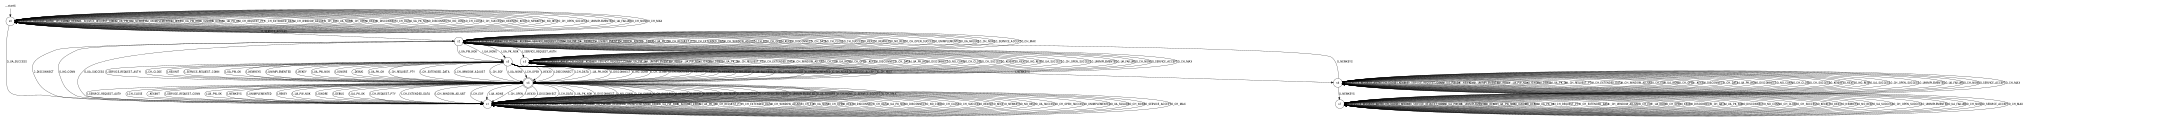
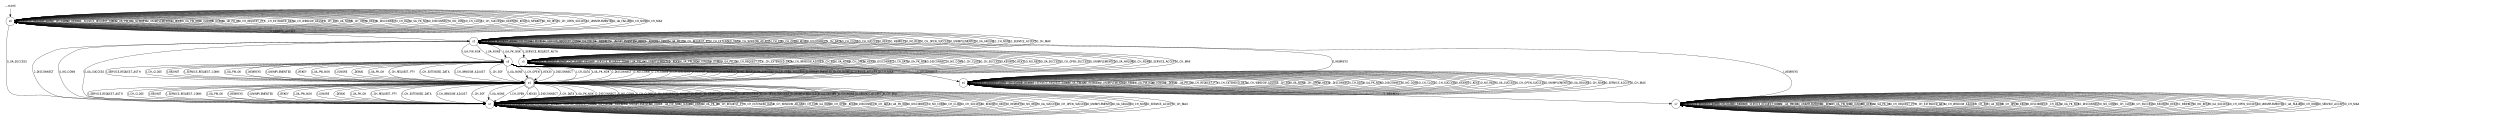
  digraph {
    fontname="Roboto Condensed"
    node [fontname="Roboto Condensed" shape=circle]
    edge [fontname="Roboto Condensed"]
    n1 [label=s0]
    n2 [label=s1]
    n3 [label=s2]
    n4 [label=s3]
    n5 [label=s5]
    n6 [label=s4 shape=doublecircle]
    n7 [label=s6]
    n8 [label=s7]
    n9 [height=0 label=__start4 shape=none width=0]
    n1 -> n1 [label=I_SERVICE_REQUEST_AUTH]
    n1 -> n1 [label=I_CH_CLOSE]
    n1 -> n1 [label=I_KEXINIT]
    n1 -> n1 [label=I_SERVICE_REQUEST_CONN]
    n1 -> n1 [label=I_UA_PW_OK]
    n1 -> n1 [label=I_NEWKEYS]
    n1 -> n1 [label=I_UNIMPLEMENTED]
    n1 -> n1 [label=I_REKEY]
    n1 -> n1 [label=I_UA_PW_NOK]
    n1 -> n1 [label=I_IGNORE]
    n1 -> n1 [label=I_DEBUG]
    n1 -> n1 [label=I_UA_PK_OK]
    n1 -> n1 [label=I_CH_REQUEST_PTY]
    n1 -> n1 [label=I_CH_EXTENDED_DATA]
    n1 -> n1 [label=I_CH_WINDOW_ADJUST]
    n1 -> n1 [label=I_CH_EOF]
    n1 -> n1 [label=I_UA_NONE]
    n1 -> n1 [label=I_CH_OPEN]
    n1 -> n1 [label=I_KEX30]
    n1 -> n1 [label=I_DISCONNECT]
    n1 -> n1 [label=I_CH_DATA]
    n1 -> n1 [label=I_UA_PK_NOK]
    n1 -> n1 [label=O_DISCONNECT]
    n1 -> n1 [label=O_NO_CONN]
    n1 -> n1 [label=O_CH_CLOSE]
    n1 -> n1 [label=O_CH_SUCCESS]
    n1 -> n1 [label=O_KEXINIT]
    n1 -> n1 [label=O_KEX31]
    n1 -> n1 [label=O_NEWKEYS]
    n1 -> n1 [label=O_NO_RESP]
    n1 -> n1 [label=O_CH_OPEN_SUCCESS]
    n1 -> n1 [label=O_UNIMPLEMENTED]
    n1 -> n1 [label=O_UA_FAILURE]
    n1 -> n1 [label=O_CH_NONE]
    n1 -> n1 [label=O_CH_MAX]
    n1 -> n2 [label=O_UA_SUCCESS]
    n1 -> n3 [label=O_SERVICE_ACCEPT]
    n2 -> n2 [label=I_SERVICE_REQUEST_AUTH]
    n2 -> n2 [label=I_CH_CLOSE]
    n2 -> n2 [label=I_KEXINIT]
    n2 -> n2 [label=I_SERVICE_REQUEST_CONN]
    n2 -> n2 [label=I_UA_PW_OK]
    n2 -> n2 [label=I_NEWKEYS]
    n2 -> n2 [label=I_UNIMPLEMENTED]
    n2 -> n2 [label=I_REKEY]
    n2 -> n2 [label=I_UA_PW_NOK]
    n2 -> n2 [label=I_IGNORE]
    n2 -> n2 [label=I_DEBUG]
    n2 -> n2 [label=I_UA_PK_OK]
    n2 -> n2 [label=I_CH_REQUEST_PTY]
    n2 -> n2 [label=I_CH_EXTENDED_DATA]
    n2 -> n2 [label=I_CH_WINDOW_ADJUST]
    n2 -> n2 [label=I_CH_EOF]
    n2 -> n2 [label=I_UA_NONE]
    n2 -> n2 [label=I_CH_OPEN]
    n2 -> n2 [label=I_KEX30]
    n2 -> n2 [label=I_DISCONNECT]
    n2 -> n2 [label=I_CH_DATA]
    n2 -> n2 [label=I_UA_PK_NOK]
    n2 -> n2 [label=O_DISCONNECT]
    n2 -> n2 [label=O_NO_CONN]
    n2 -> n2 [label=O_CH_CLOSE]
    n2 -> n2 [label=O_CH_SUCCESS]
    n2 -> n2 [label=O_KEXINIT]
    n2 -> n2 [label=O_KEX31]
    n2 -> n2 [label=O_NEWKEYS]
    n2 -> n2 [label=O_NO_RESP]
    n2 -> n2 [label=O_UA_SUCCESS]
    n2 -> n2 [label=O_CH_OPEN_SUCCESS]
    n2 -> n2 [label=O_UNIMPLEMENTED]
    n2 -> n2 [label=O_UA_FAILURE]
    n2 -> n2 [label=O_CH_NONE]
    n2 -> n2 [label=O_SERVICE_ACCEPT]
    n2 -> n2 [label=O_CH_MAX]
    n3 -> n2 [label=O_DISCONNECT]
    n3 -> n2 [label=O_NO_CONN]
    n3 -> n2 [label=O_UA_SUCCESS]
    n3 -> n3 [label=I_SERVICE_REQUEST_AUTH]
    n3 -> n3 [label=I_CH_CLOSE]
    n3 -> n3 [label=I_KEXINIT]
    n3 -> n3 [label=I_SERVICE_REQUEST_CONN]
    n3 -> n3 [label=I_UA_PW_OK]
    n3 -> n3 [label=I_NEWKEYS]
    n3 -> n3 [label=I_UNIMPLEMENTED]
    n3 -> n3 [label=I_REKEY]
    n3 -> n3 [label=I_IGNORE]
    n3 -> n3 [label=I_DEBUG]
    n3 -> n3 [label=I_UA_PK_OK]
    n3 -> n3 [label=I_CH_REQUEST_PTY]
    n3 -> n3 [label=I_CH_EXTENDED_DATA]
    n3 -> n3 [label=I_CH_WINDOW_ADJUST]
    n3 -> n3 [label=I_CH_EOF]
    n3 -> n3 [label=I_CH_OPEN]
    n3 -> n3 [label=I_KEX30]
    n3 -> n3 [label=I_DISCONNECT]
    n3 -> n3 [label=I_CH_DATA]
    n3 -> n3 [label=O_CH_CLOSE]
    n3 -> n3 [label=O_CH_SUCCESS]
    n3 -> n3 [label=O_KEX31]
    n3 -> n3 [label=O_NEWKEYS]
    n3 -> n3 [label=O_NO_RESP]
    n3 -> n3 [label=O_CH_OPEN_SUCCESS]
    n3 -> n3 [label=O_UNIMPLEMENTED]
    n3 -> n3 [label=O_UA_FAILURE]
    n3 -> n3 [label=O_CH_NONE]
    n3 -> n3 [label=O_SERVICE_ACCEPT]
    n3 -> n3 [label=O_CH_MAX]
    n3 -> n4 [label=I_UA_PW_NOK]
    n3 -> n4 [label=I_UA_NONE]
    n3 -> n4 [label=I_UA_PK_NOK]
    n3 -> n5 [label=I_SERVICE_REQUEST_AUTH]
    n4 -> n6 [label=I_SERVICE_REQUEST_AUTH]
    n4 -> n6 [label=I_CH_CLOSE]
    n4 -> n6 [label=I_KEXINIT]
    n4 -> n6 [label=I_SERVICE_REQUEST_CONN]
    n4 -> n6 [label=I_UA_PW_OK]
    n4 -> n6 [label=I_NEWKEYS]
    n4 -> n6 [label=I_UNIMPLEMENTED]
    n4 -> n6 [label=I_REKEY]
    n4 -> n6 [label=I_UA_PW_NOK]
    n4 -> n6 [label=I_IGNORE]
    n4 -> n6 [label=I_DEBUG]
    n4 -> n6 [label=I_UA_PK_OK]
    n4 -> n6 [label=I_CH_REQUEST_PTY]
    n4 -> n6 [label=I_CH_EXTENDED_DATA]
    n4 -> n6 [label=I_CH_WINDOW_ADJUST]
    n4 -> n6 [label=I_CH_EOF]
    n4 -> n6 [label=I_UA_NONE]
    n4 -> n6 [label=I_CH_OPEN]
    n4 -> n6 [label=I_KEX30]
    n4 -> n6 [label=I_DISCONNECT]
    n4 -> n6 [label=I_CH_DATA]
    n4 -> n6 [label=I_UA_PK_NOK]
    n4 -> n6 [label=O_DISCONNECT]
    n4 -> n6 [label=O_NO_CONN]
    n4 -> n6 [label=O_CH_CLOSE]
    n4 -> n6 [label=O_CH_SUCCESS]
    n4 -> n6 [label=O_KEXINIT]
    n4 -> n6 [label=O_KEX31]
    n4 -> n6 [label=O_NEWKEYS]
    n4 -> n6 [label=O_NO_RESP]
    n4 -> n6 [label=O_UA_SUCCESS]
    n4 -> n6 [label=O_CH_OPEN_SUCCESS]
    n4 -> n6 [label=O_UNIMPLEMENTED]
    n4 -> n6 [label=O_CH_NONE]
    n4 -> n6 [label=O_SERVICE_ACCEPT]
    n4 -> n6 [label=O_CH_MAX]
    n5 -> n5 [label=I_SERVICE_REQUEST_AUTH]
    n5 -> n5 [label=I_CH_CLOSE]
    n5 -> n5 [label=I_KEXINIT]
    n5 -> n5 [label=I_SERVICE_REQUEST_CONN]
    n5 -> n5 [label=I_UA_PW_OK]
    n5 -> n5 [label=I_UNIMPLEMENTED]
    n5 -> n5 [label=I_REKEY]
    n5 -> n5 [label=I_UA_PW_NOK]
    n5 -> n5 [label=I_IGNORE]
    n5 -> n5 [label=I_DEBUG]
    n5 -> n5 [label=I_UA_PK_OK]
    n5 -> n5 [label=I_CH_REQUEST_PTY]
    n5 -> n5 [label=I_CH_EXTENDED_DATA]
    n5 -> n5 [label=I_CH_WINDOW_ADJUST]
    n5 -> n5 [label=I_CH_EOF]
    n5 -> n5 [label=I_UA_NONE]
    n5 -> n5 [label=I_CH_OPEN]
    n5 -> n5 [label=I_KEX30]
    n5 -> n5 [label=I_DISCONNECT]
    n5 -> n5 [label=I_CH_DATA]
    n5 -> n5 [label=I_UA_PK_NOK]
    n5 -> n5 [label=O_DISCONNECT]
    n5 -> n5 [label=O_NO_CONN]
    n5 -> n5 [label=O_CH_CLOSE]
    n5 -> n5 [label=O_CH_SUCCESS]
    n5 -> n5 [label=O_KEXINIT]
    n5 -> n5 [label=O_KEX31]
    n5 -> n5 [label=O_NO_RESP]
    n5 -> n5 [label=O_UA_SUCCESS]
    n5 -> n5 [label=O_CH_OPEN_SUCCESS]
    n5 -> n5 [label=O_UNIMPLEMENTED]
    n5 -> n5 [label=O_UA_FAILURE]
    n5 -> n5 [label=O_CH_NONE]
    n5 -> n5 [label=O_SERVICE_ACCEPT]
    n5 -> n5 [label=O_CH_MAX]
-   n5 -> n7 [label=I_NEWKEYS]
+   n5 -> n7 [label=O_DISCONNECT]
    n6 -> n2 [label=I_SERVICE_REQUEST_AUTH]
    n6 -> n2 [label=I_CH_CLOSE]
    n6 -> n2 [label=I_KEXINIT]
    n6 -> n2 [label=I_SERVICE_REQUEST_CONN]
    n6 -> n2 [label=I_UA_PW_OK]
    n6 -> n2 [label=I_NEWKEYS]
    n6 -> n2 [label=I_UNIMPLEMENTED]
    n6 -> n2 [label=I_REKEY]
    n6 -> n2 [label=I_UA_PW_NOK]
    n6 -> n2 [label=I_IGNORE]
    n6 -> n2 [label=I_DEBUG]
    n6 -> n2 [label=I_UA_PK_OK]
    n6 -> n2 [label=I_CH_REQUEST_PTY]
    n6 -> n2 [label=I_CH_EXTENDED_DATA]
    n6 -> n2 [label=I_CH_WINDOW_ADJUST]
    n6 -> n2 [label=I_CH_EOF]
    n6 -> n2 [label=I_UA_NONE]
    n6 -> n2 [label=I_CH_OPEN]
    n6 -> n2 [label=I_KEX30]
    n6 -> n2 [label=I_DISCONNECT]
    n6 -> n2 [label=I_CH_DATA]
    n6 -> n2 [label=I_UA_PK_NOK]
    n6 -> n2 [label=O_DISCONNECT]
    n6 -> n2 [label=O_NO_CONN]
    n6 -> n2 [label=O_CH_CLOSE]
    n6 -> n2 [label=O_CH_SUCCESS]
    n6 -> n2 [label=O_KEXINIT]
    n6 -> n2 [label=O_KEX31]
    n6 -> n2 [label=O_NEWKEYS]
    n6 -> n2 [label=O_NO_RESP]
    n6 -> n2 [label=O_UA_SUCCESS]
    n6 -> n2 [label=O_CH_OPEN_SUCCESS]
    n6 -> n2 [label=O_UNIMPLEMENTED]
    n6 -> n2 [label=O_UA_FAILURE]
    n6 -> n2 [label=O_CH_NONE]
    n6 -> n2 [label=O_SERVICE_ACCEPT]
    n6 -> n2 [label=O_CH_MAX]
    n7 -> n3 [label=O_NEWKEYS]
    n7 -> n7 [label=I_SERVICE_REQUEST_AUTH]
    n7 -> n7 [label=I_CH_CLOSE]
    n7 -> n7 [label=I_KEXINIT]
    n7 -> n7 [label=I_SERVICE_REQUEST_CONN]
    n7 -> n7 [label=I_UA_PW_OK]
    n7 -> n7 [label=I_NEWKEYS]
    n7 -> n7 [label=I_UNIMPLEMENTED]
    n7 -> n7 [label=I_REKEY]
    n7 -> n7 [label=I_UA_PW_NOK]
    n7 -> n7 [label=I_IGNORE]
    n7 -> n7 [label=I_DEBUG]
    n7 -> n7 [label=I_UA_PK_OK]
    n7 -> n7 [label=I_CH_REQUEST_PTY]
    n7 -> n7 [label=I_CH_EXTENDED_DATA]
    n7 -> n7 [label=I_CH_WINDOW_ADJUST]
    n7 -> n7 [label=I_CH_EOF]
    n7 -> n7 [label=I_UA_NONE]
    n7 -> n7 [label=I_CH_OPEN]
    n7 -> n7 [label=I_KEX30]
    n7 -> n7 [label=I_DISCONNECT]
    n7 -> n7 [label=I_CH_DATA]
    n7 -> n7 [label=I_UA_PK_NOK]
    n7 -> n7 [label=O_DISCONNECT]
    n7 -> n7 [label=O_NO_CONN]
    n7 -> n7 [label=O_CH_CLOSE]
    n7 -> n7 [label=O_CH_SUCCESS]
    n7 -> n7 [label=O_KEXINIT]
    n7 -> n7 [label=O_KEX31]
    n7 -> n7 [label=O_NO_RESP]
    n7 -> n7 [label=O_UA_SUCCESS]
    n7 -> n7 [label=O_CH_OPEN_SUCCESS]
    n7 -> n7 [label=O_UNIMPLEMENTED]
    n7 -> n7 [label=O_UA_FAILURE]
    n7 -> n7 [label=O_CH_NONE]
    n7 -> n7 [label=O_SERVICE_ACCEPT]
    n7 -> n7 [label=O_CH_MAX]
    n7 -> n8 [label=O_NEWKEYS]
+   n8 -> n3 [label=I_NEWKEYS]
    n8 -> n8 [label=I_SERVICE_REQUEST_AUTH]
    n8 -> n8 [label=I_CH_CLOSE]
    n8 -> n8 [label=I_KEXINIT]
    n8 -> n8 [label=I_SERVICE_REQUEST_CONN]
    n8 -> n8 [label=I_UA_PW_OK]
    n8 -> n8 [label=I_UNIMPLEMENTED]
    n8 -> n8 [label=I_REKEY]
    n8 -> n8 [label=I_UA_PW_NOK]
    n8 -> n8 [label=I_IGNORE]
    n8 -> n8 [label=I_DEBUG]
    n8 -> n8 [label=I_UA_PK_OK]
    n8 -> n8 [label=I_CH_REQUEST_PTY]
    n8 -> n8 [label=I_CH_EXTENDED_DATA]
    n8 -> n8 [label=I_CH_WINDOW_ADJUST]
    n8 -> n8 [label=I_CH_EOF]
    n8 -> n8 [label=I_UA_NONE]
    n8 -> n8 [label=I_CH_OPEN]
    n8 -> n8 [label=I_KEX30]
    n8 -> n8 [label=I_DISCONNECT]
    n8 -> n8 [label=I_CH_DATA]
    n8 -> n8 [label=I_UA_PK_NOK]
    n8 -> n8 [label=O_DISCONNECT]
    n8 -> n8 [label=O_NO_CONN]
    n8 -> n8 [label=O_CH_CLOSE]
    n8 -> n8 [label=O_CH_SUCCESS]
    n8 -> n8 [label=O_KEXINIT]
    n8 -> n8 [label=O_KEX31]
    n8 -> n8 [label=O_NEWKEYS]
    n8 -> n8 [label=O_NO_RESP]
    n8 -> n8 [label=O_UA_SUCCESS]
    n8 -> n8 [label=O_CH_OPEN_SUCCESS]
    n8 -> n8 [label=O_UNIMPLEMENTED]
    n8 -> n8 [label=O_UA_FAILURE]
    n8 -> n8 [label=O_CH_NONE]
    n8 -> n8 [label=O_SERVICE_ACCEPT]
    n8 -> n8 [label=O_CH_MAX]
    n9 -> n1
  }
